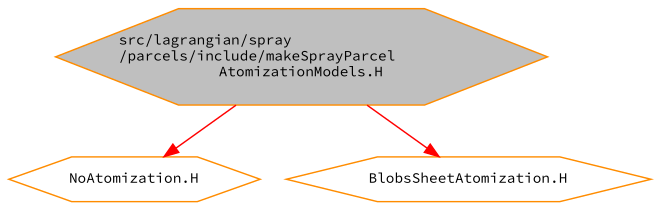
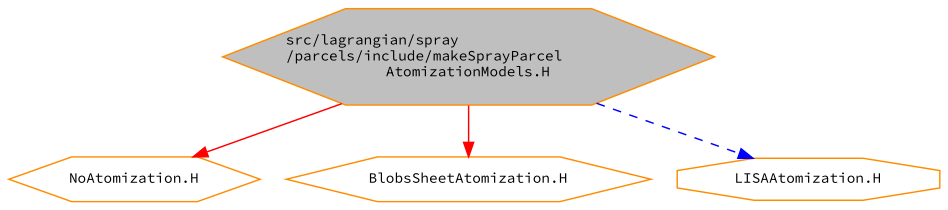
  digraph {
    fontname="Source Code Pro"
    node [color=darkorange fontname="Source Code Pro" fontsize=10 shape=hexagon]
    edge [color=red fontname="Source Code Pro" fontsize=10 labelfontname=FreeSans labelfontsize=10 style=solid]
    n1 [fillcolor=grey75 fontcolor=black height=0.2 label="src/lagrangian/spray\l/parcels/include/makeSprayParcel\lAtomizationModels.H" style=filled width=0.4]
    n2 [height=0.2 label="NoAtomization.H" width=0.4]
    n3 [height=0.2 label="BlobsSheetAtomization.H" width=0.4]
+   n4 [height=0.2 label="LISAAtomization.H" shape=octagon width=0.4]
    n1 -> n2
    n1 -> n3
+   n1 -> n4 [color=blue style=dashed]
  }
